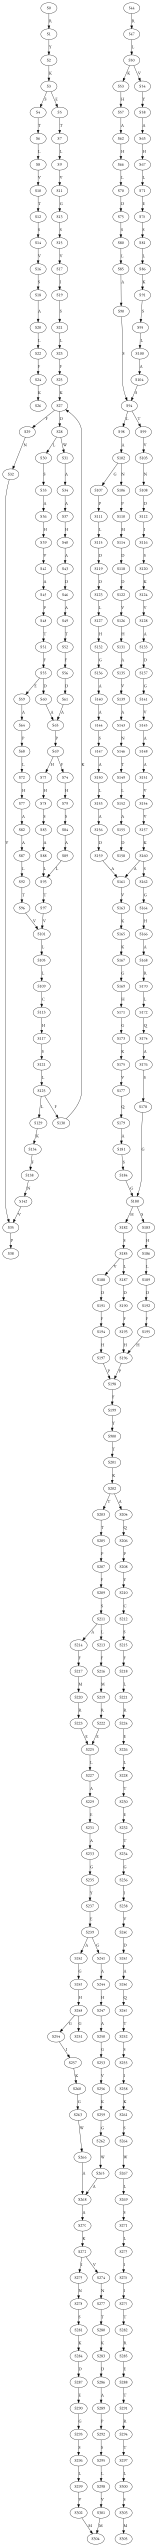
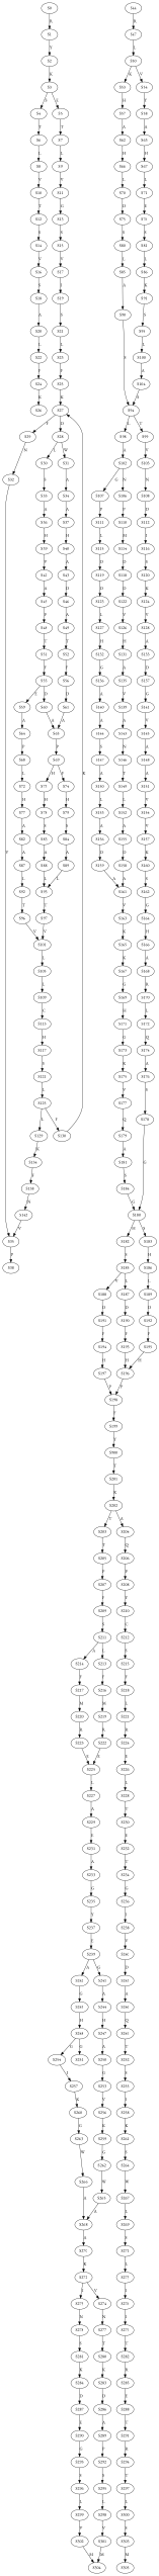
  strict digraph {
    fontname="EB Garamond"
    node [fontname="EB Garamond"]
    edge [fontname="EB Garamond"]
    S0
    S1
    S2
    S3
    S4
    S5
    S6
    S7
    S8
    S9
    S10
    S11
    S12
    S13
    S14
    S15
    S16
    S17
    S18
    S19
    S20
    S21
    S22
    S23
    S24
    S25
    S26
    S27
    S28
    S29
    S30
    S31
    S32
    S33
    S34
    S35
    S36
    S37
    S38
    S39
    S40
    S42
    S43
    S45
    S46
    S44
    S47
    S48
    S49
    S50
    S51
    S52
    S53
    S54
    S55
    S56
    S57
    S58
    S59
    S60
    S61
    S62
    S63
    S64
    S65
    S66
    S67
    S68
    S69
    S70
    S71
    S72
    S73
    S74
    S75
    S76
    S77
    S78
    S79
    S80
    S81
    S82
    S83
    S84
    S85
    S86
    S87
    S88
    S89
    S90
    S91
    S92
    S93
    S94
    S95
    S96
    S97
    S98
    S99
    S100
    S101
    S102
    S103
    S104
    S105
    S106
    S107
    S108
    S109
    S110
    S111
    S112
    S113
    S114
    S115
    S116
    S117
    S118
    S119
    S120
    S121
    S122
    S123
    S124
    S125
    S126
    S127
    S128
    S129
    S130
    S131
    S132
    S133
    S134
    S135
    S136
    S137
    S138
    S139
    S140
    S141
    S142
    S143
    S144
    S145
    S146
    S147
    S148
    S149
    S150
    S151
    S152
    S153
    S154
    S155
    S156
    S157
    S158
    S159
    S160
    S161
    S162
    S163
    S164
    S165
    S166
    S167
    S168
    S169
    S170
    S171
    S172
    S173
    S174
    S175
    S176
    S177
    S178
    S179
    S180
    S181
    S182
    S183
    S184
    S185
    S186
    S187
    S188
    S189
    S190
    S191
    S192
    S193
    S194
    S195
    S196
    S197
    S198
    S199
    n200 [label=S900]
    S201
    S202
    S203
    S204
    S205
    S206
    S207
    S208
    S209
    S210
    S211
    S212
    S213
    S214
    S215
    S216
    S217
    S218
    S219
    S220
    S221
    S222
    S223
    S224
    S225
    S226
    S227
    S228
    S229
    S230
    S231
    S232
    S233
    S234
    S235
    S236
    S237
    S238
    S239
    S240
    S241
    S242
    S243
    S244
    S245
    S246
    S247
    S248
    S249
    S250
    S251
    S254
    S252
    S253
    S255
    S256
    S257
    S258
    S259
    S260
    S261
    S262
    S263
    S264
    S265
    S266
    S267
    S268
    S269
    S270
    S271
    S272
    S273
    S274
    S275
    S276
    S277
    S278
    S279
    S280
    S281
    S282
    S283
    S284
    S285
    S286
    S287
    S288
    S289
    S290
    S291
    S292
    S293
    S294
    S295
    S296
    S297
    S298
    S299
    S300
    S301
    S302
    S303
    S304
    S305
    S0 -> S1 [label=R]
    S1 -> S2 [label=Y]
    S2 -> S3 [label=K]
    S3 -> S4 [label=S]
    S3 -> S5 [label=E]
    S4 -> S6 [label=T]
    S5 -> S7 [label=T]
    S6 -> S8 [label=L]
    S7 -> S9 [label=L]
    S8 -> S10 [label=V]
    S9 -> S11 [label=V]
    S10 -> S12 [label=T]
    S11 -> S13 [label=G]
    S12 -> S14 [label=S]
    S13 -> S15 [label=S]
    S14 -> S16 [label=V]
    S15 -> S17 [label=V]
    S16 -> S18 [label=S]
    S17 -> S19 [label=I]
    S18 -> S20 [label=A]
    S19 -> S21 [label=S]
    S20 -> S22 [label=L]
    S21 -> S23 [label=L]
    S22 -> S24 [label=F]
    S23 -> S25 [label=F]
    S24 -> S26 [label=K]
    S25 -> S27 [label=K]
    S27 -> S28 [label=D]
    S27 -> S29 [label=F]
    S28 -> S30 [label=L]
    S28 -> S31 [label=W]
    S29 -> S32 [label=N]
    S30 -> S33 [label=S]
    S31 -> S34 [label=A]
    S32 -> S35 [label=V]
    S33 -> S36 [label=A]
    S34 -> S37 [label=A]
    S35 -> S38 [label=P]
    S36 -> S39 [label=H]
    S37 -> S40 [label=H]
    S39 -> S42 [label=V]
    S40 -> S43 [label=A]
    S42 -> S45 [label=A]
    S43 -> S46 [label=D]
    S45 -> S48 [label=P]
    S46 -> S49 [label=A]
    S44 -> S47 [label=R]
    S47 -> S50 [label=L]
    S48 -> S51 [label=T]
    S49 -> S52 [label=T]
    S50 -> S53 [label=K]
    S50 -> S54 [label=V]
    S51 -> S55 [label=F]
    S52 -> S56 [label=F]
    S53 -> S57 [label=H]
    S54 -> S58 [label=Y]
    S55 -> S59 [label=E]
    S55 -> S60 [label=D]
    S56 -> S61 [label=D]
    S57 -> S62 [label=A]
    S58 -> S63 [label=A]
    S59 -> S64 [label=A]
    S60 -> S65 [label=A]
    S61 -> S65 [label=A]
    S62 -> S66 [label=H]
    S63 -> S67 [label=H]
    S64 -> S68 [label=P]
    S65 -> S69 [label=P]
    S66 -> S70 [label=L]
    S67 -> S71 [label=L]
    S68 -> S72 [label=L]
    S69 -> S73 [label=H]
    S69 -> S74 [label=F]
    S70 -> S75 [label=D]
    S71 -> S76 [label=E]
    S72 -> S77 [label=H]
    S73 -> S78 [label=H]
    S74 -> S79 [label=H]
    S75 -> S80 [label=S]
    S76 -> S81 [label=S]
    S77 -> S82 [label=A]
    S78 -> S83 [label=S]
    S79 -> S84 [label=S]
    S80 -> S85 [label=L]
    S81 -> S86 [label=L]
    S82 -> S87 [label=A]
    S83 -> S88 [label=A]
    S84 -> S89 [label=A]
    S85 -> S90 [label=A]
    S86 -> S91 [label=K]
    S87 -> S92 [label=L]
    S88 -> S93 [label=L]
    S89 -> S93 [label=L]
    S90 -> S94 [label=S]
    S91 -> S95 [label=S]
    S92 -> S96 [label=T]
    S93 -> S97 [label=T]
    S94 -> S98 [label=L]
    S94 -> S99 [label=T]
    S95 -> S100 [label=L]
    S96 -> S101 [label=V]
    S97 -> S101 [label=V]
    S98 -> S102 [label=A]
    S99 -> S103 [label=V]
    S100 -> S104 [label=A]
    S101 -> S105 [label=L]
    S102 -> S106 [label=N]
    S102 -> S107 [label=G]
    S103 -> S108 [label=N]
    S104 -> S94 [label=S]
    S105 -> S109 [label=L]
    S106 -> S110 [label=P]
    S107 -> S111 [label=P]
    S108 -> S112 [label=D]
    S109 -> S113 [label=C]
    S110 -> S114 [label=M]
    S111 -> S115 [label=L]
    S112 -> S116 [label=I]
    S113 -> S117 [label=H]
    S114 -> S118 [label=D]
    S115 -> S119 [label=D]
    S116 -> S120 [label=S]
    S117 -> S121 [label=S]
    S118 -> S122 [label=D]
    S119 -> S123 [label=D]
    S120 -> S124 [label=K]
    S121 -> S125 [label=L]
    S122 -> S126 [label=V]
    S123 -> S127 [label=L]
    S124 -> S128 [label=V]
    S125 -> S129 [label=L]
    S125 -> S130 [label=F]
    S126 -> S131 [label=H]
    S127 -> S132 [label=H]
    S128 -> S133 [label=A]
    S129 -> S134 [label=K]
    S130 -> S27 [label=K]
    S131 -> S135 [label=A]
    S132 -> S136 [label=G]
    S133 -> S137 [label=D]
    S134 -> S138 [label=F]
    S135 -> S139 [label=V]
    S136 -> S140 [label=A]
    S137 -> S141 [label=G]
    S138 -> S142 [label=N]
    S139 -> S143 [label=A]
    S140 -> S144 [label=A]
    S141 -> S145 [label=V]
    S142 -> S35 [label=V]
    S143 -> S146 [label=N]
    S144 -> S147 [label=S]
    S145 -> S148 [label=A]
    S146 -> S149 [label=T]
    S147 -> S150 [label=A]
    S148 -> S151 [label=A]
    S149 -> S152 [label=L]
    S150 -> S153 [label=L]
    S151 -> S154 [label=V]
    S152 -> S155 [label=A]
    S153 -> S156 [label=A]
    S154 -> S157 [label=V]
    S155 -> S158 [label=D]
    S156 -> S159 [label=D]
    S157 -> S160 [label=K]
-   S160 -> S161 [label=A]
+   S158 -> S161 [label=A]
    S159 -> S161 [label=A]
    S160 -> S162 [label=S]
    S161 -> S163 [label=V]
    S162 -> S164 [label=G]
    S163 -> S165 [label=K]
    S164 -> S166 [label=H]
    S165 -> S167 [label=K]
    S166 -> S168 [label=A]
    S167 -> S169 [label=G]
    S168 -> S170 [label=R]
    S169 -> S171 [label=H]
    S170 -> S172 [label=L]
    S171 -> S173 [label=G]
    S172 -> S174 [label=Q]
    S173 -> S175 [label=K]
    S174 -> S176 [label=A]
    S175 -> S177 [label=V]
    S176 -> S178 [label=S]
    S177 -> S179 [label=Q]
    S178 -> S180 [label=G]
    S179 -> S181 [label=A]
    S180 -> S182 [label=H]
    S180 -> S183 [label=S]
    S181 -> S184 [label=S]
    S182 -> S185 [label=S]
    S183 -> S186 [label=H]
    S184 -> S180 [label=G]
    S185 -> S187 [label=L]
    S185 -> S188 [label=V]
    S186 -> S189 [label=L]
    S187 -> S190 [label=D]
    S188 -> S191 [label=D]
    S189 -> S192 [label=D]
    S190 -> S193 [label=F]
    S191 -> S194 [label=F]
    S192 -> S195 [label=F]
    S193 -> S196 [label=H]
    S194 -> S197 [label=H]
    S195 -> S196 [label=H]
    S196 -> S198 [label=P]
    S197 -> S198 [label=P]
    S198 -> S199 [label=F]
    S199 -> n200 [label=Y]
    n200 -> S201 [label=T]
    S201 -> S202 [label=K]
    S202 -> S203 [label=T]
    S202 -> S204 [label=A]
    S203 -> S205 [label=T]
    S204 -> S206 [label=Q]
    S205 -> S207 [label=P]
    S206 -> S208 [label=P]
    S207 -> S209 [label=F]
    S208 -> S210 [label=Y]
    S209 -> S211 [label=S]
    S210 -> S212 [label=C]
    S211 -> S213 [label=L]
    S211 -> S214 [label=A]
    S212 -> S215 [label=S]
    S213 -> S216 [label=F]
    S214 -> S217 [label=F]
    S215 -> S218 [label=F]
    S216 -> S219 [label=M]
    S217 -> S220 [label=M]
    S218 -> S221 [label=L]
    S219 -> S222 [label=R]
    S220 -> S223 [label=R]
    S221 -> S224 [label=R]
    S222 -> S225 [label=E]
    S223 -> S225 [label=E]
    S224 -> S226 [label=E]
    S225 -> S227 [label=L]
    S226 -> S228 [label=L]
    S227 -> S229 [label=A]
    S228 -> S230 [label=T]
    S229 -> S231 [label=E]
    S230 -> S232 [label=E]
    S231 -> S233 [label=A]
    S232 -> S234 [label=T]
    S233 -> S235 [label=G]
    S234 -> S236 [label=G]
    S235 -> S237 [label=Y]
    S236 -> S238 [label=I]
    S237 -> S239 [label=E]
    S238 -> S240 [label=V]
    S239 -> S241 [label=G]
    S239 -> S242 [label=A]
    S240 -> S243 [label=D]
    S241 -> S244 [label=A]
    S242 -> S245 [label=G]
    S243 -> S246 [label=A]
    S244 -> S247 [label=H]
    S245 -> S248 [label=H]
    S246 -> S249 [label=Q]
    S247 -> S250 [label=A]
    S248 -> S251 [label=G]
    S248 -> S254 [label=G]
    S249 -> S252 [label=T]
    S250 -> S253 [label=G]
    S254 -> S257 [label=I]
    S252 -> S255 [label=S]
    S253 -> S256 [label=V]
    S255 -> S258 [label=I]
    S256 -> S259 [label=K]
    S257 -> S260 [label=K]
    S258 -> S261 [label=K]
    S259 -> S262 [label=G]
    S260 -> S263 [label=G]
    S261 -> S264 [label=S]
    S262 -> S265 [label=W]
    S263 -> S266 [label=W]
    S264 -> S267 [label=W]
    S265 -> S268 [label=A]
    S266 -> S268 [label=A]
    S267 -> S269 [label=L]
    S268 -> S270 [label=A]
    S269 -> S271 [label=S]
    S270 -> S272 [label=K]
    S271 -> S273 [label=L]
    S272 -> S274 [label=V]
    S272 -> S275 [label=I]
    S273 -> S276 [label=I]
    S274 -> S277 [label=N]
    S275 -> S278 [label=N]
    S276 -> S279 [label=I]
    S277 -> S280 [label=T]
    S278 -> S281 [label=S]
    S279 -> S282 [label=T]
    S280 -> S283 [label=K]
    S281 -> S284 [label=K]
    S282 -> S285 [label=R]
    S283 -> S286 [label=D]
    S284 -> S287 [label=D]
    S285 -> S288 [label=E]
    S286 -> S289 [label=A]
    S287 -> S290 [label=E]
    S288 -> S291 [label=T]
    S289 -> S292 [label=P]
    S290 -> S293 [label=G]
    S291 -> S294 [label=R]
    S292 -> S295 [label=S]
    S293 -> S296 [label=S]
    S294 -> S297 [label=T]
    S295 -> S298 [label=L]
    S296 -> S299 [label=L]
    S297 -> S300 [label=L]
    S298 -> S301 [label=V]
    S299 -> S302 [label=V]
    S300 -> S303 [label=S]
    S301 -> S304 [label=M]
    S302 -> S304 [label=M]
    S303 -> S305 [label=M]
  }
